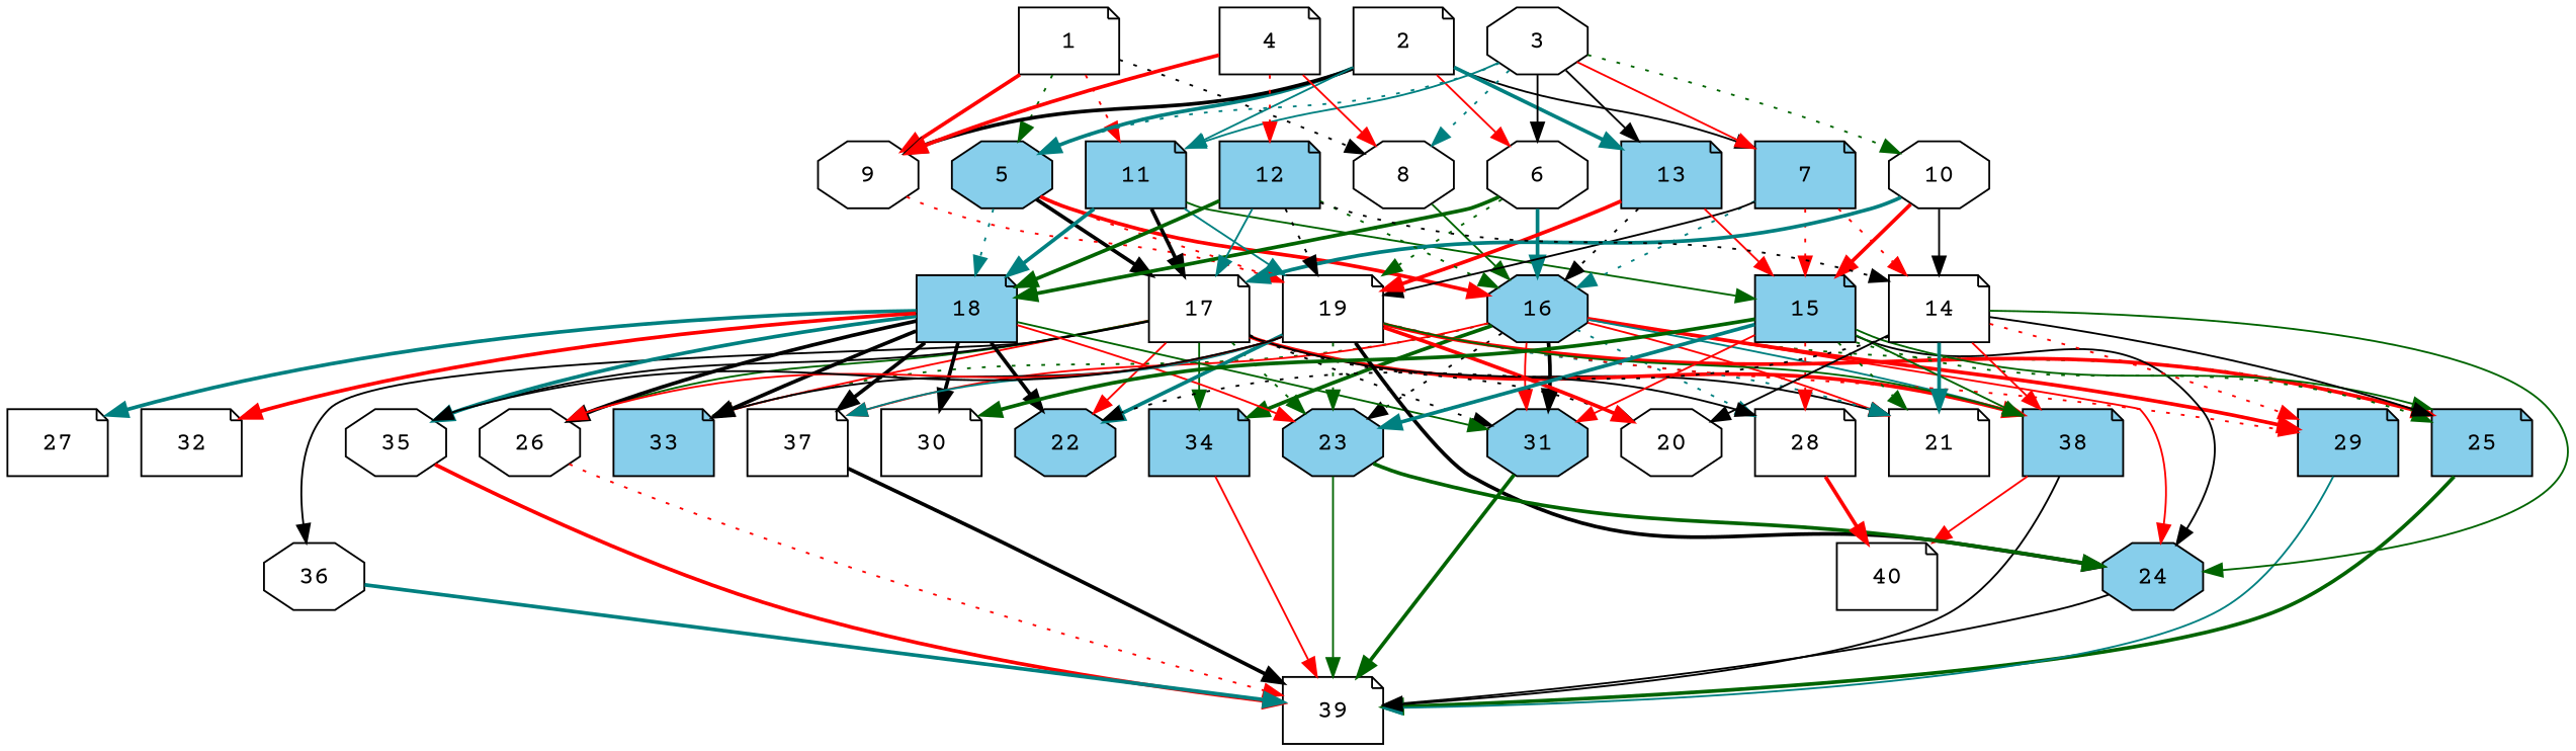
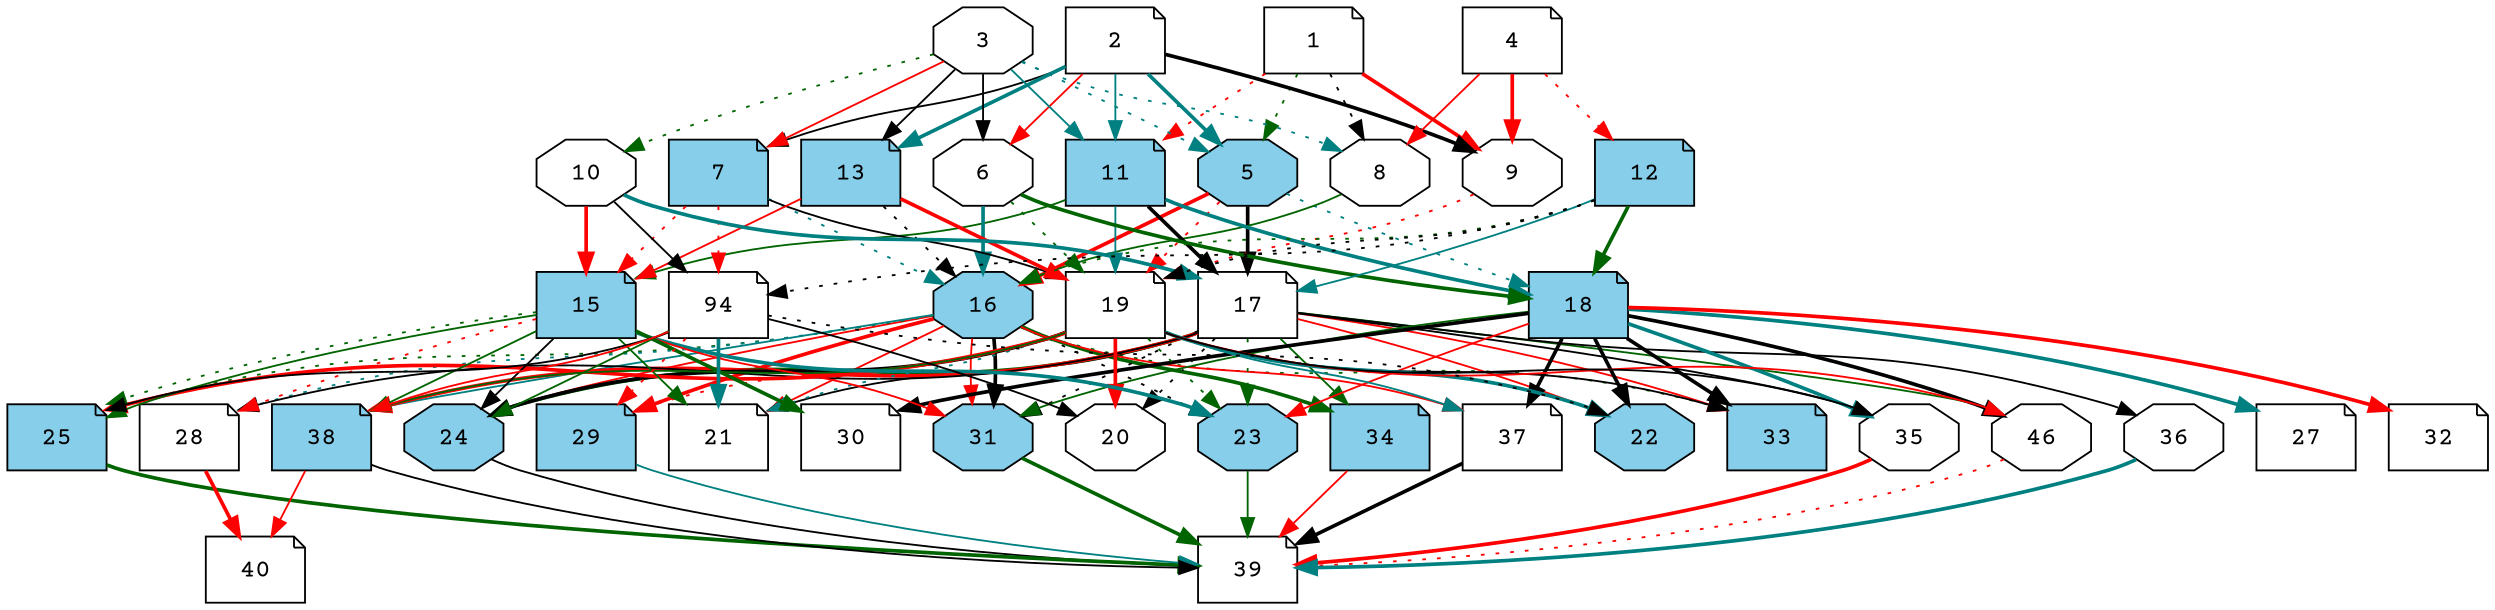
  digraph {
    fontname="Courier Prime"
    node [alpha=0.08 fillcolor=white fontname="Courier Prime" shape=note style=filled]
    edge [color=red fontname="Courier Prime" style=solid]
    1 [alpha=0.13 expect_size=442651175922272567296]
    5 [alpha=0.03 expect_size=2286751216547397632000 fillcolor=skyblue shape=octagon]
    8 [alpha=0.19 expect_size=9146119494707072 shape=octagon]
    9 [alpha=0.11 expect_size=1214043828953105408 shape=octagon]
    11 [expect_size=131327430213291440 fillcolor=skyblue]
    16 [alpha=0.04 expect_size=1848862865419558 fillcolor=skyblue shape=octagon]
    17 [alpha=0.10 expect_size=9907754850371718]
    18 [alpha=0.00 expect_size=23966631512757224 fillcolor=skyblue]
    19 [expect_size=1548082110435657472]
    15 [alpha=0.18 expect_size=698864004049516288 fillcolor=skyblue]
    21 [alpha=0.18 expect_size=185729296650229664]
    24 [alpha=0.05 expect_size=1140475912576303104000 fillcolor=skyblue shape=octagon]
    25 [alpha=0.07 expect_size=1159281981933706496 fillcolor=skyblue]
    29 [alpha=0.02 expect_size=2997985232500478 fillcolor=skyblue]
    38 [alpha=0.17 expect_size=9311904171005516 fillcolor=skyblue]
    23 [alpha=0.16 expect_size=360525446497557282816 fillcolor=skyblue shape=octagon]
    28 [alpha=0.12 expect_size=168809394601984000000]
    31 [alpha=0.05 expect_size=297097738250616832000 fillcolor=skyblue shape=octagon]
    33 [alpha=0.10 expect_size=23756095019638849536 fillcolor=skyblue]
    34 [alpha=0.01 expect_size=113203183921026564096 fillcolor=skyblue]
    37 [alpha=0.06 expect_size=1804267398720553]
    20 [alpha=0.02 expect_size=729091557321176192 shape=octagon]
    22 [alpha=0.07 expect_size=45440810233644360 fillcolor=skyblue shape=octagon]
-   26 [alpha=0.03 expect_size=115850442312252608 shape=octagon]
+   26 [alpha=0.03 expect_size=115850442312252608 shape=octagon label=46]
    35 [alpha=0.09 expect_size=4067188721978441728 shape=octagon]
    36 [alpha=0.01 expect_size=1167569367527631880192 shape=octagon]
    30 [alpha=0.14 expect_size=3112130467156005]
    27 [alpha=0.06 expect_size=1622599150145887488]
    32 [alpha=0.12 expect_size=32463601244146824]
    2 [expect_size=601644940833572519936]
    6 [alpha=0.18 expect_size=161905097135926280192 shape=octagon]
    7 [alpha=0.18 expect_size=16636717599448040 fillcolor=skyblue]
    13 [alpha=0.18 expect_size=15577064644090936 fillcolor=skyblue]
-   14 [expect_size=823562854723217260544]
+   14 [expect_size=823562854723217260544 label=94]
    3 [expect_size=1358235345804079398912 shape=octagon]
    10 [alpha=0.17 expect_size=9341262039253714 shape=octagon]
    4 [alpha=0.14 expect_size=593366946032954]
    12 [alpha=0.12 expect_size=1194801016119368960 fillcolor=skyblue]
    39 [alpha=0.07 expect_size=8069483895850551]
    40 [alpha=0.01 expect_size=37294193326403056]
    1 -> 5 [color=darkgreen style=dotted]
    1 -> 8 [color=black style=dotted]
    1 -> 9 [style=bold]
    1 -> 11 [style=dotted]
    5 -> 16 [style=bold]
    5 -> 17 [color=black style=bold]
    5 -> 18 [color=teal style=dotted]
    5 -> 19 [style=dotted]
    8 -> 16 [color=darkgreen]
    9 -> 19 [style=dotted]
    11 -> 17 [color=black style=bold]
    11 -> 18 [color=teal style=bold]
    11 -> 19 [color=teal]
    11 -> 15 [color=darkgreen]
    16 -> 21
    16 -> 24
    16 -> 25 [color=darkgreen style=dotted]
    16 -> 29 [style=bold]
    16 -> 38 [color=teal]
    16 -> 23 [color=black style=dotted]
    16 -> 28 [color=teal style=dotted]
    16 -> 31
    16 -> 31 [color=black style=bold]
    16 -> 33 [color=darkgreen style=dotted]
    16 -> 34 [color=darkgreen style=bold]
    16 -> 37
    17 -> 21 [color=black]
-   23 -> 24 [color=darkgreen style=bold]
+   17 -> 24 [color=darkgreen style=bold]
    17 -> 38 [style=bold]
    17 -> 23 [color=darkgreen style=dotted]
    17 -> 28 [color=black]
    17 -> 31 [color=black style=dotted]
    17 -> 33
    17 -> 34 [color=darkgreen]
    17 -> 20 [color=black style=dotted]
    17 -> 22
    17 -> 26 [color=darkgreen]
    17 -> 35 [color=black]
    17 -> 36 [color=black]
    18 -> 23
    18 -> 31 [color=darkgreen]
    18 -> 33 [color=black style=bold]
    18 -> 37 [color=black style=bold]
    18 -> 22 [color=black style=bold]
    18 -> 26 [color=black style=bold]
    18 -> 35 [color=teal style=bold]
    18 -> 30 [color=black style=bold]
    18 -> 27 [color=teal style=bold]
    18 -> 32 [style=bold]
    19 -> 21 [color=teal style=dotted]
    19 -> 24 [color=black style=bold]
    19 -> 25 [style=bold]
    19 -> 29 [style=dotted]
    19 -> 38 [color=darkgreen]
    19 -> 23 [color=darkgreen style=dotted]
    19 -> 33 [color=black]
    19 -> 37 [color=teal]
    19 -> 20 [style=bold]
    19 -> 22 [color=teal style=bold]
    19 -> 26
    19 -> 35 [color=black]
-   15 -> 21 [color=darkgreen style=dotted]
+   15 -> 21 [color=darkgreen]
    15 -> 24 [color=black]
    15 -> 25 [color=darkgreen style=dotted]
    15 -> 25 [color=darkgreen]
    15 -> 38 [color=darkgreen]
    15 -> 23 [color=teal style=bold]
    15 -> 28 [style=dotted]
    15 -> 31
    15 -> 30 [color=darkgreen style=bold]
    24 -> 39 [color=black]
    25 -> 39 [color=darkgreen style=bold]
    29 -> 39 [color=teal]
    38 -> 39 [color=black]
    38 -> 40
    23 -> 39 [color=darkgreen]
    28 -> 40 [style=bold]
    31 -> 39 [color=darkgreen style=bold]
    34 -> 39
    37 -> 39 [color=black style=bold]
    26 -> 39 [style=dotted]
    35 -> 39 [style=bold]
    36 -> 39 [color=teal style=bold]
    2 -> 5 [color=teal style=bold]
    2 -> 9 [color=black style=bold]
    2 -> 11 [color=teal]
    2 -> 6
    2 -> 7 [color=black]
    2 -> 13 [color=teal style=bold]
    6 -> 16 [color=teal style=bold]
    6 -> 18 [color=darkgreen style=bold]
    6 -> 19 [color=darkgreen style=dotted]
    7 -> 16 [color=teal style=dotted]
    7 -> 19 [color=black]
    7 -> 15 [style=dotted]
    7 -> 14 [style=dotted]
    13 -> 16 [color=black style=dotted]
    13 -> 19 [style=bold]
    13 -> 15
    14 -> 21 [color=teal style=bold]
    14 -> 24 [color=darkgreen]
    14 -> 25 [color=black]
    14 -> 29 [style=dotted]
    14 -> 38
    14 -> 20 [color=black]
    14 -> 22 [color=black style=dotted]
    3 -> 5 [color=teal style=dotted]
    3 -> 8 [color=teal style=dotted]
    3 -> 11 [color=teal]
    3 -> 6 [color=black]
    3 -> 7
    3 -> 13 [color=black]
    3 -> 10 [color=darkgreen style=dotted]
    10 -> 17 [color=teal style=bold]
    10 -> 15 [style=bold]
    10 -> 14 [color=black]
    4 -> 8
    4 -> 9 [style=bold]
    4 -> 12 [style=dotted]
    12 -> 16 [color=darkgreen style=dotted]
    12 -> 17 [color=teal]
    12 -> 18 [color=darkgreen style=bold]
    12 -> 19 [color=black style=dotted]
    12 -> 14 [color=black style=dotted]
  }
